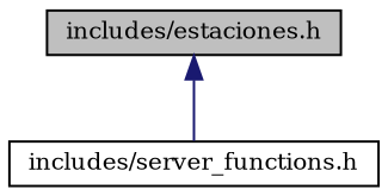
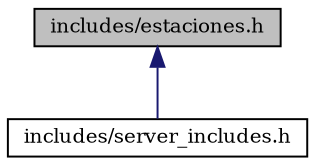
  digraph {
    fontname="DejaVu Serif"
    node [color=black fontname="DejaVu Serif" fontsize=10 shape=record style=filled]
    n1 [fillcolor=grey75 fontcolor=black height=0.2 label="includes/estaciones.h" width=0.4]
-   n2 [fillcolor=white height=0.2 label="includes/server_functions.h" width=0.4]
+   n2 [fillcolor=white height=0.2 label="includes/server_includes.h" width=0.4]
    n1 -> n2 [color=midnightblue dir=back fontname="DejaVu Serif" fontsize=10 labelfontname=Helvetica labelfontsize=10 style=solid]
  }
